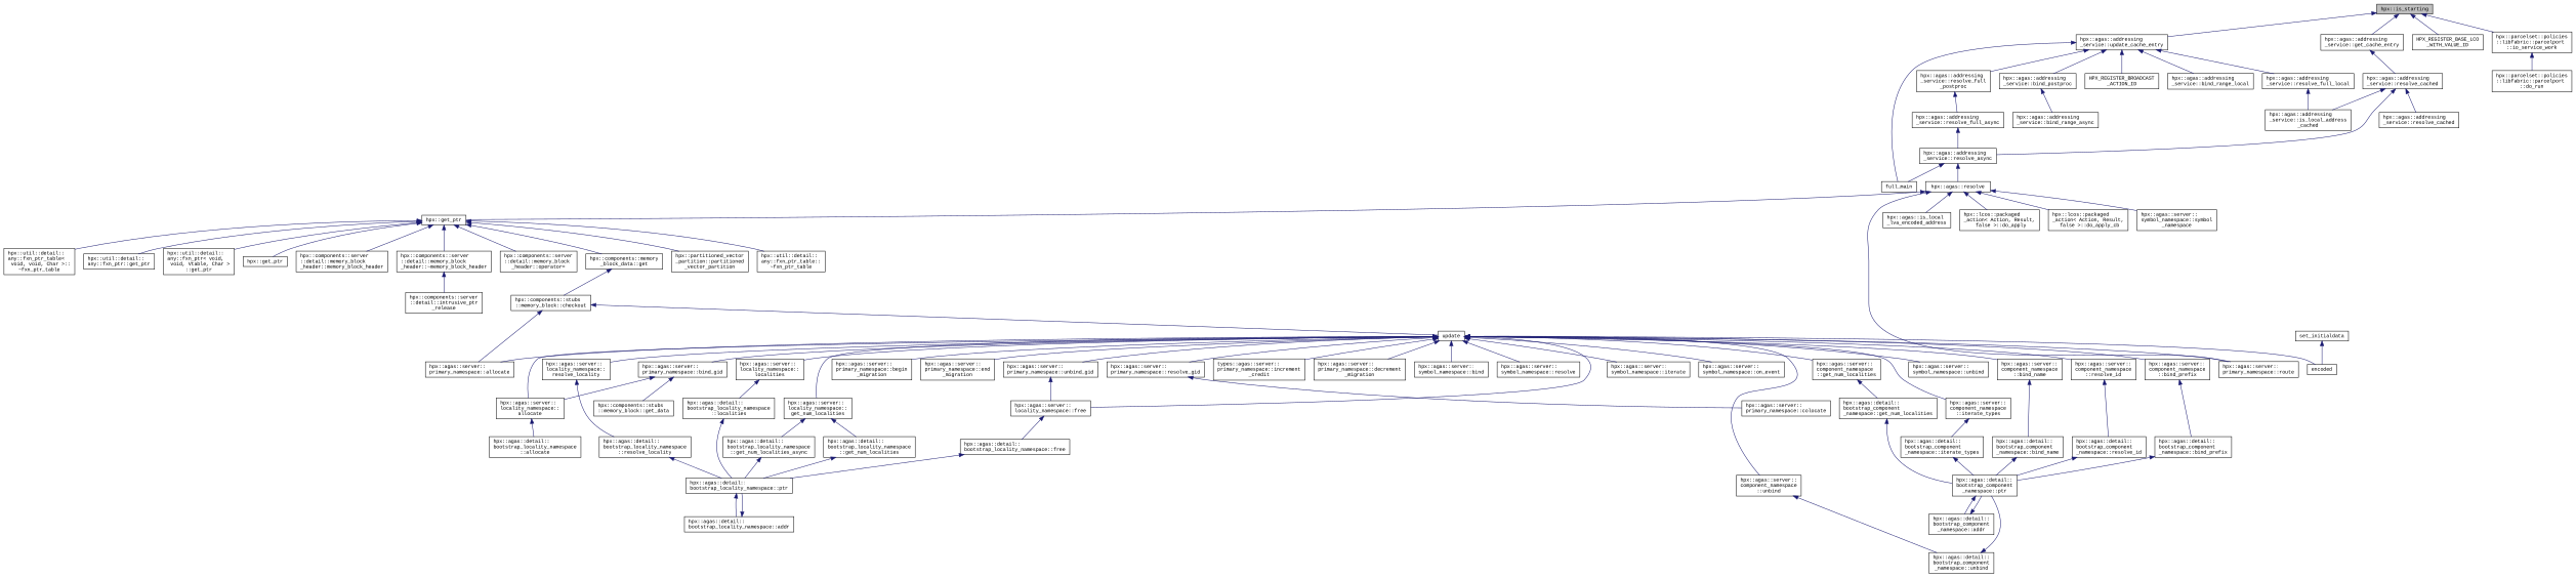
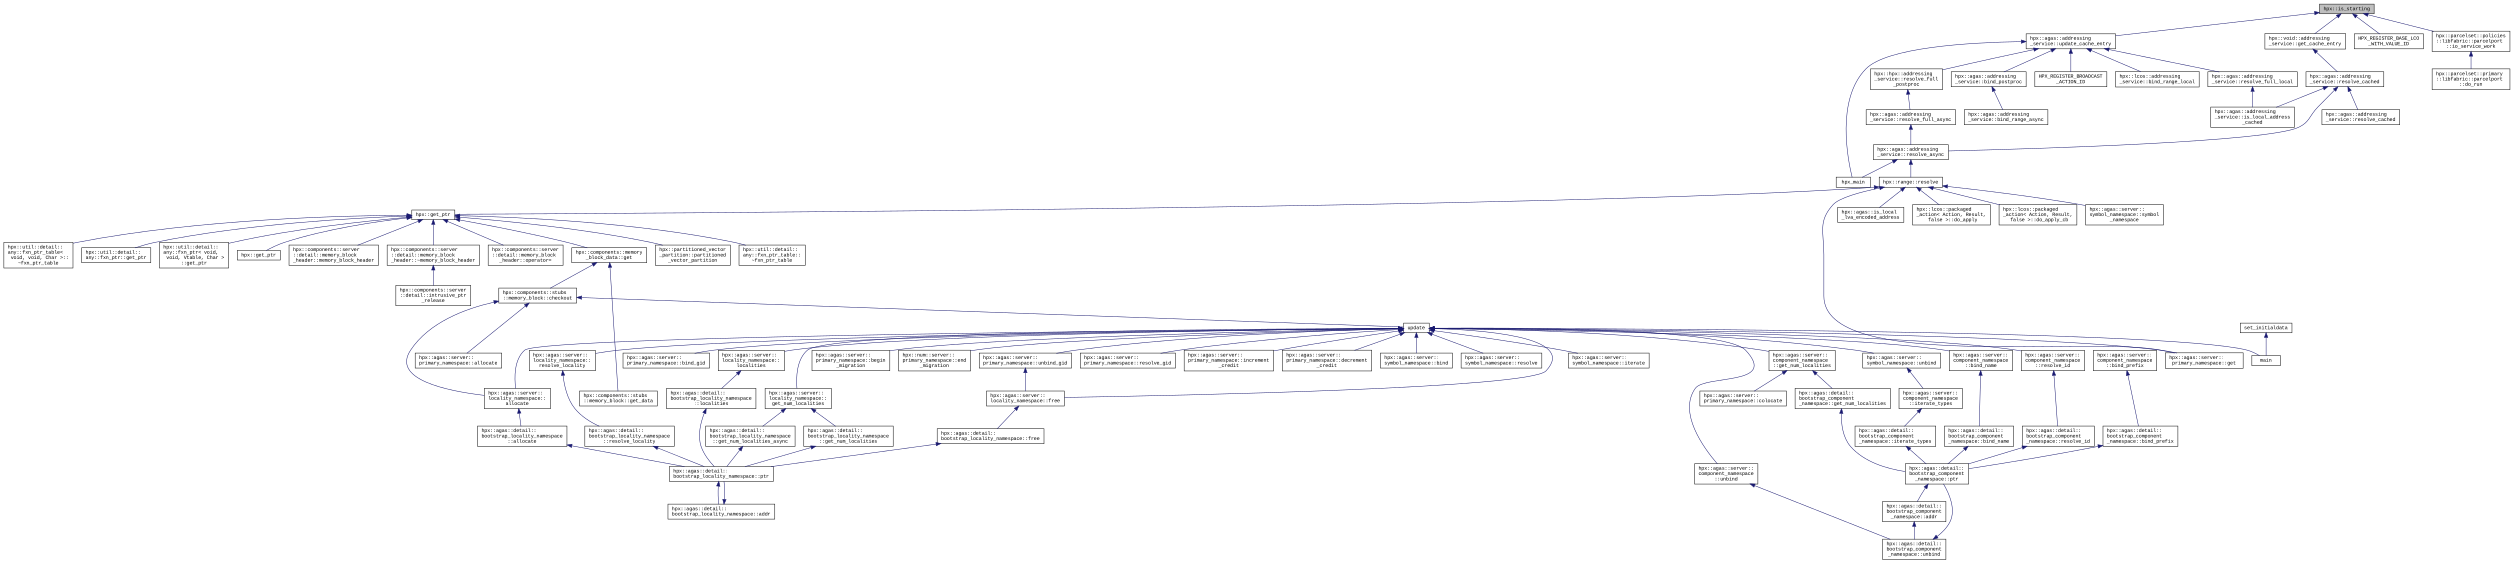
  digraph {
    fontname="Liberation Mono"
    rankdir=TB
    node [color=black fillcolor=white fontname="Liberation Mono" fontsize=10 shape=record style=filled]
    edge [color=midnightblue dir=back fontname="Liberation Mono" fontsize=10 labelfontname=Helvetica labelfontsize=10 style=solid]
    n1 [fillcolor=grey75 fontcolor=black height=0.2 label="hpx::is_starting" width=0.4]
    n2 [height=0.2 label="hpx::agas::addressing\l_service::update_cache_entry" width=0.4]
-   n3 [height=0.2 label="hpx::agas::addressing\l_service::get_cache_entry" width=0.4]
+   n3 [height=0.2 label="hpx::void::addressing\l_service::get_cache_entry" width=0.4]
    n4 [height=0.2 label="HPX_REGISTER_BASE_LCO\l_WITH_VALUE_ID" width=0.4]
    n5 [height=0.2 label="hpx::parcelset::policies\l::libfabric::parcelport\l::io_service_work" width=0.4]
-   n6 [height=0.2 label="hpx::agas::addressing\l_service::bind_range_local" width=0.4]
+   n6 [height=0.2 label="hpx::lcos::addressing\l_service::bind_range_local" width=0.4]
    n7 [height=0.2 label="hpx::agas::addressing\l_service::bind_postproc" width=0.4]
    n8 [height=0.2 label="hpx::agas::addressing\l_service::resolve_full_local" width=0.4]
-   n9 [height=0.2 label="hpx::agas::addressing\l_service::resolve_full\l_postproc" width=0.4]
-   n10 [height=0.2 label=full_main width=0.4]
+   n9 [height=0.2 label="hpx::hpx::addressing\l_service::resolve_full\l_postproc" width=0.4]
+   n10 [height=0.2 label=hpx_main width=0.4]
    n11 [height=0.2 label="HPX_REGISTER_BROADCAST\l_ACTION_ID" width=0.4]
    n12 [height=0.2 label="hpx::agas::addressing\l_service::resolve_cached" width=0.4]
-   n13 [height=0.2 label="hpx::parcelset::policies\l::libfabric::parcelport\l::do_run" width=0.4]
+   n13 [height=0.2 label="hpx::parcelset::primary\l::libfabric::parcelport\l::do_run" width=0.4]
    n14 [height=0.2 label="hpx::agas::addressing\l_service::bind_range_async" width=0.4]
    n15 [height=0.2 label="hpx::agas::addressing\l_service::is_local_address\l_cached" width=0.4]
    n16 [height=0.2 label="hpx::agas::addressing\l_service::resolve_full_async" width=0.4]
    n17 [height=0.2 label="hpx::agas::addressing\l_service::resolve_async" width=0.4]
-   n18 [height=0.2 label="hpx::agas::resolve" width=0.4]
+   n18 [height=0.2 label="hpx::range::resolve" width=0.4]
    n19 [height=0.2 label="hpx::get_ptr" width=0.4]
-   n20 [height=0.2 label="hpx::agas::server::\lprimary_namespace::route" width=0.4]
+   n20 [height=0.2 label="hpx::agas::server::\lprimary_namespace::get" width=0.4]
    n21 [height=0.2 label="hpx::agas::is_local\l_lva_encoded_address" width=0.4]
    n22 [height=0.2 label="hpx::lcos::packaged\l_action\< Action, Result,\l false \>::do_apply" width=0.4]
    n23 [height=0.2 label="hpx::lcos::packaged\l_action\< Action, Result,\l false \>::do_apply_cb" width=0.4]
    n24 [height=0.2 label="hpx::agas::server::\lsymbol_namespace::symbol\l_namespace" width=0.4]
    n25 [height=0.2 label="hpx::util::detail::\lany::fxn_ptr_table::\l~fxn_ptr_table" width=0.4]
    n26 [height=0.2 label="hpx::util::detail::\lany::fxn_ptr_table\<\l void, void, Char \>::\l~fxn_ptr_table" width=0.4]
    n27 [height=0.2 label="hpx::util::detail::\lany::fxn_ptr::get_ptr" width=0.4]
    n28 [height=0.2 label="hpx::util::detail::\lany::fxn_ptr\< void,\l void, Vtable, Char \>\l::get_ptr" width=0.4]
    n29 [height=0.2 label="hpx::get_ptr" width=0.4]
    n30 [height=0.2 label="hpx::components::server\l::detail::memory_block\l_header::memory_block_header" width=0.4]
    n31 [height=0.2 label="hpx::components::server\l::detail::memory_block\l_header::~memory_block_header" width=0.4]
    n32 [height=0.2 label="hpx::components::server\l::detail::memory_block\l_header::operator=" width=0.4]
    n33 [height=0.2 label="hpx::components::memory\l_block_data::get" width=0.4]
    n34 [height=0.2 label="hpx::partitioned_vector\l_partition::partitioned\l_vector_partition" width=0.4]
    n35 [height=0.2 label="hpx::components::server\l::detail::intrusive_ptr\l_release" width=0.4]
    n36 [height=0.2 label="hpx::components::stubs\l::memory_block::get_data" width=0.4]
    n37 [height=0.2 label="hpx::components::stubs\l::memory_block::checkout" width=0.4]
    n38 [height=0.2 label=update width=0.4]
    n39 [height=0.2 label="hpx::agas::server::\lprimary_namespace::allocate" width=0.4]
    n40 [height=0.2 label=set_initialdata width=0.4]
-   n41 [height=0.2 label=encoded width=0.4]
+   n41 [height=0.2 label=main width=0.4]
    n42 [height=0.2 label="hpx::agas::server::\lcomponent_namespace\l::bind_prefix" width=0.4]
    n43 [height=0.2 label="hpx::agas::server::\lcomponent_namespace\l::bind_name" width=0.4]
    n44 [height=0.2 label="hpx::agas::server::\lcomponent_namespace\l::resolve_id" width=0.4]
    n45 [height=0.2 label="hpx::agas::server::\lcomponent_namespace\l::unbind" width=0.4]
    n46 [height=0.2 label="hpx::agas::server::\lcomponent_namespace\l::iterate_types" width=0.4]
    n47 [height=0.2 label="hpx::agas::server::\lcomponent_namespace\l::get_num_localities" width=0.4]
    n48 [height=0.2 label="hpx::agas::server::\llocality_namespace::\lallocate" width=0.4]
    n49 [height=0.2 label="hpx::agas::server::\llocality_namespace::\lresolve_locality" width=0.4]
    n50 [height=0.2 label="hpx::agas::server::\llocality_namespace::free" width=0.4]
    n51 [height=0.2 label="hpx::agas::server::\llocality_namespace::\llocalities" width=0.4]
    n52 [height=0.2 label="hpx::agas::server::\llocality_namespace::\lget_num_localities" width=0.4]
    n53 [height=0.2 label="hpx::agas::server::\lprimary_namespace::begin\l_migration" width=0.4]
-   n54 [height=0.2 label="hpx::agas::server::\lprimary_namespace::end\l_migration" width=0.4]
+   n54 [height=0.2 label="hpx::num::server::\lprimary_namespace::end\l_migration" width=0.4]
    n55 [height=0.2 label="hpx::agas::server::\lprimary_namespace::bind_gid" width=0.4]
    n56 [height=0.2 label="hpx::agas::server::\lprimary_namespace::resolve_gid" width=0.4]
    n57 [height=0.2 label="hpx::agas::server::\lprimary_namespace::unbind_gid" width=0.4]
-   n58 [height=0.2 label="types::agas::server::\lprimary_namespace::increment\l_credit" width=0.4]
-   n59 [height=0.2 label="hpx::agas::server::\lprimary_namespace::decrement\l_migration" width=0.4]
+   n58 [height=0.2 label="hpx::agas::server::\lprimary_namespace::increment\l_credit" width=0.4]
+   n59 [height=0.2 label="hpx::agas::server::\lprimary_namespace::decrement\l_credit" width=0.4]
    n60 [height=0.2 label="hpx::agas::server::\lsymbol_namespace::bind" width=0.4]
    n61 [height=0.2 label="hpx::agas::server::\lsymbol_namespace::resolve" width=0.4]
    n62 [height=0.2 label="hpx::agas::server::\lsymbol_namespace::unbind" width=0.4]
    n63 [height=0.2 label="hpx::agas::server::\lsymbol_namespace::iterate" width=0.4]
-   n64 [height=0.2 label="hpx::agas::server::\lsymbol_namespace::on_event" width=0.4]
    n65 [height=0.2 label="hpx::agas::detail::\lbootstrap_component\l_namespace::bind_prefix" width=0.4]
    n66 [height=0.2 label="hpx::agas::detail::\lbootstrap_component\l_namespace::bind_name" width=0.4]
    n67 [height=0.2 label="hpx::agas::detail::\lbootstrap_component\l_namespace::resolve_id" width=0.4]
    n68 [height=0.2 label="hpx::agas::detail::\lbootstrap_component\l_namespace::unbind" width=0.4]
    n69 [height=0.2 label="hpx::agas::detail::\lbootstrap_component\l_namespace::iterate_types" width=0.4]
    n70 [height=0.2 label="hpx::agas::detail::\lbootstrap_component\l_namespace::get_num_localities" width=0.4]
    n71 [height=0.2 label="hpx::agas::detail::\lbootstrap_locality_namespace\l::allocate" width=0.4]
    n72 [height=0.2 label="hpx::agas::detail::\lbootstrap_locality_namespace\l::resolve_locality" width=0.4]
    n73 [height=0.2 label="hpx::agas::detail::\lbootstrap_locality_namespace::free" width=0.4]
    n74 [height=0.2 label="hpx::agas::detail::\lbootstrap_locality_namespace\l::localities" width=0.4]
    n75 [height=0.2 label="hpx::agas::detail::\lbootstrap_locality_namespace\l::get_num_localities" width=0.4]
    n76 [height=0.2 label="hpx::agas::detail::\lbootstrap_locality_namespace\l::get_num_localities_async" width=0.4]
    n77 [height=0.2 label="hpx::agas::server::\lprimary_namespace::colocate" width=0.4]
    n78 [height=0.2 label="hpx::agas::detail::\lbootstrap_component\l_namespace::ptr" width=0.4]
    n79 [height=0.2 label="hpx::agas::detail::\lbootstrap_component\l_namespace::addr" width=0.4]
    n80 [height=0.2 label="hpx::agas::detail::\lbootstrap_locality_namespace::ptr" width=0.4]
    n81 [height=0.2 label="hpx::agas::detail::\lbootstrap_locality_namespace::addr" width=0.4]
    n82 [height=0.2 label="hpx::agas::addressing\l_service::resolve_cached" width=0.4]
    n1 -> n2
    n1 -> n3
    n1 -> n4
    n1 -> n5
    n2 -> n6
    n2 -> n7
    n2 -> n8
    n2 -> n9
    n2 -> n10
    n2 -> n11
    n3 -> n12
    n5 -> n13
    n7 -> n14
    n8 -> n15
    n9 -> n16
    n12 -> n15
    n12 -> n17
    n12 -> n82
    n16 -> n17
    n17 -> n10
    n17 -> n18
    n18 -> n19
    n18 -> n20
    n18 -> n21
    n18 -> n22
    n18 -> n23
    n18 -> n24
    n19 -> n25
    n19 -> n26
    n19 -> n27
    n19 -> n28
    n19 -> n29
    n19 -> n30
    n19 -> n31
    n19 -> n32
    n19 -> n33
    n19 -> n34
    n31 -> n35
-   n55 -> n36
+   n33 -> n36
    n33 -> n37
    n37 -> n38
    n37 -> n39
    n38 -> n20
-   n38 -> n39
    n38 -> n41
-   n38 -> n42
    n38 -> n43
    n38 -> n44
    n38 -> n45
-   n38 -> n46
+   n62 -> n46
    n38 -> n47
    n38 -> n48
    n38 -> n49
    n38 -> n50
    n38 -> n51
    n38 -> n52
    n38 -> n53
    n38 -> n54
    n38 -> n55
    n38 -> n56
    n38 -> n57
    n38 -> n58
    n38 -> n59
    n38 -> n60
    n38 -> n61
    n38 -> n62
    n38 -> n63
-   n38 -> n64
    n40 -> n41
    n42 -> n65
    n43 -> n66
    n44 -> n67
    n45 -> n68
    n46 -> n69
    n47 -> n70
    n48 -> n71
    n49 -> n72
    n50 -> n73
    n51 -> n74
    n52 -> n75
    n52 -> n76
-   n55 -> n48
-   n56 -> n77
+   n37 -> n48
+   n47 -> n77
    n57 -> n50
    n65 -> n78
    n66 -> n78
    n67 -> n78
    n68 -> n78
    n69 -> n78
    n70 -> n78
+   n71 -> n80
    n72 -> n80
    n73 -> n80
    n74 -> n80
    n75 -> n80
    n76 -> n80
    n78 -> n79
-   n79 -> n78
+   n79 -> n68
    n80 -> n81
    n81 -> n80
  }
